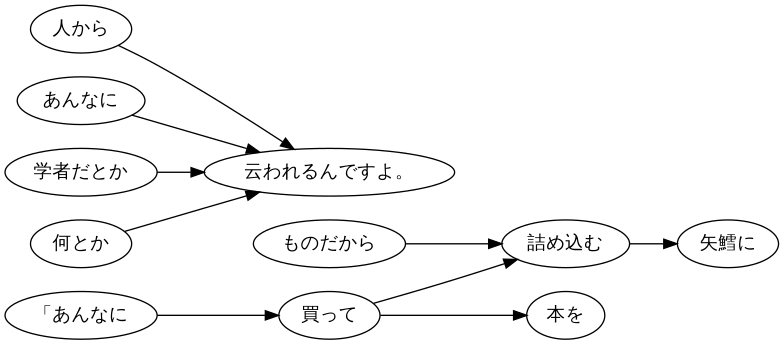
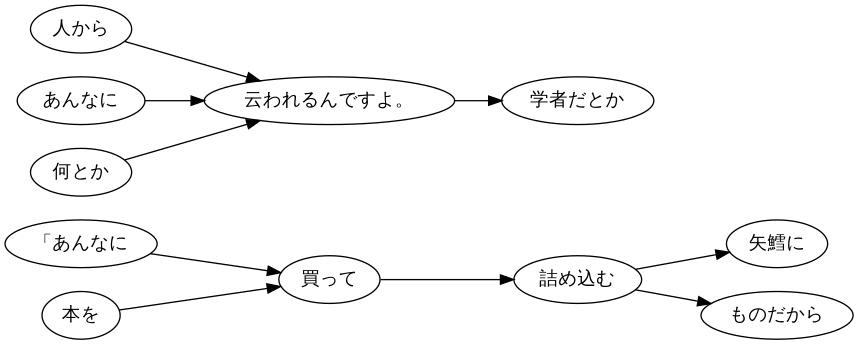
  digraph {
    fontname="Courier Prime"
    rankdir=LR
    node [fontname="Courier Prime"]
    edge [fontname="Courier Prime"]
    n1 [label="「あんなに"]
    n2 [label="買って"]
    n3 [label="詰め込む"]
    n4 [label="本を"]
    n5 [label="矢鱈に"]
    n6 [label="ものだから"]
    n7 [label="云われるんですよ。"]
    n8 [label="人から"]
    n9 [label="あんなに"]
    n10 [label="学者だとか"]
    n11 [label="何とか"]
    n1 -> n2
    n2 -> n3
    n3 -> n5
-   n6 -> n3
-   n2 -> n4
+   n3 -> n6
+   n4 -> n2
    n8 -> n7
    n9 -> n7
-   n10 -> n7
+   n7 -> n10
    n11 -> n7
  }
